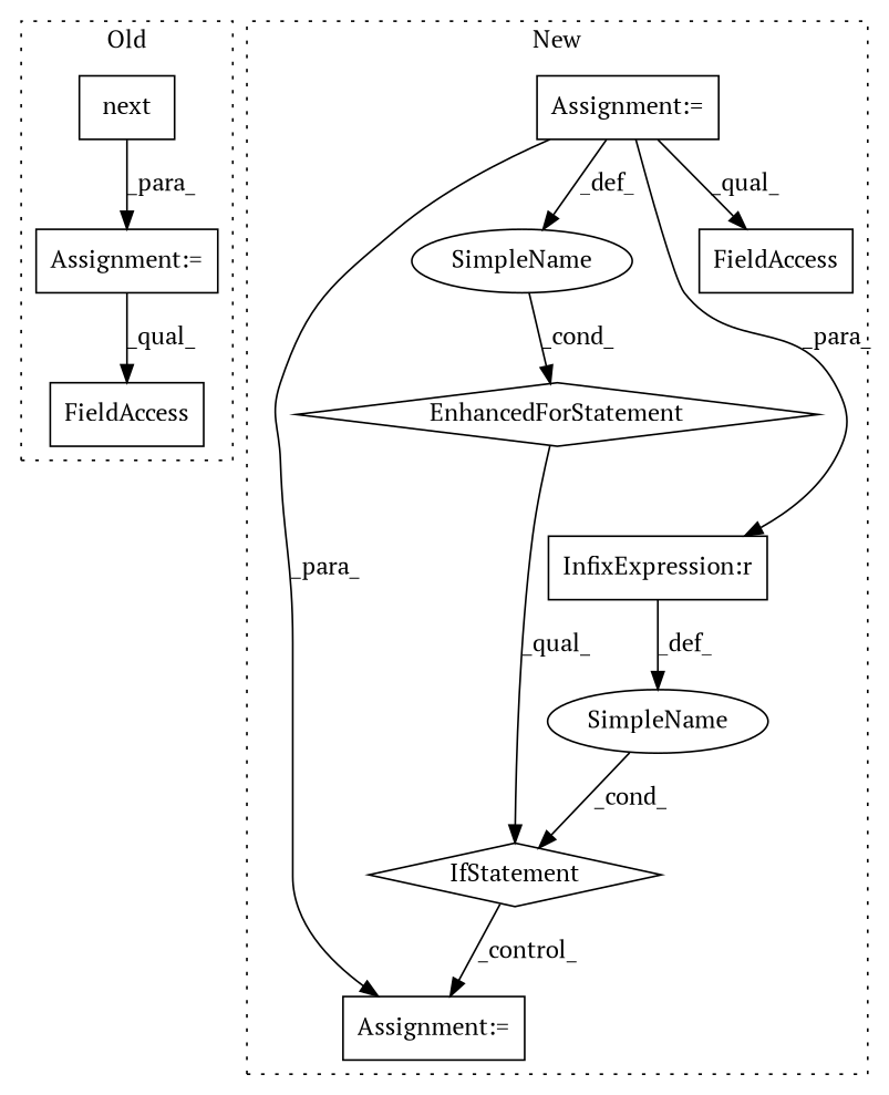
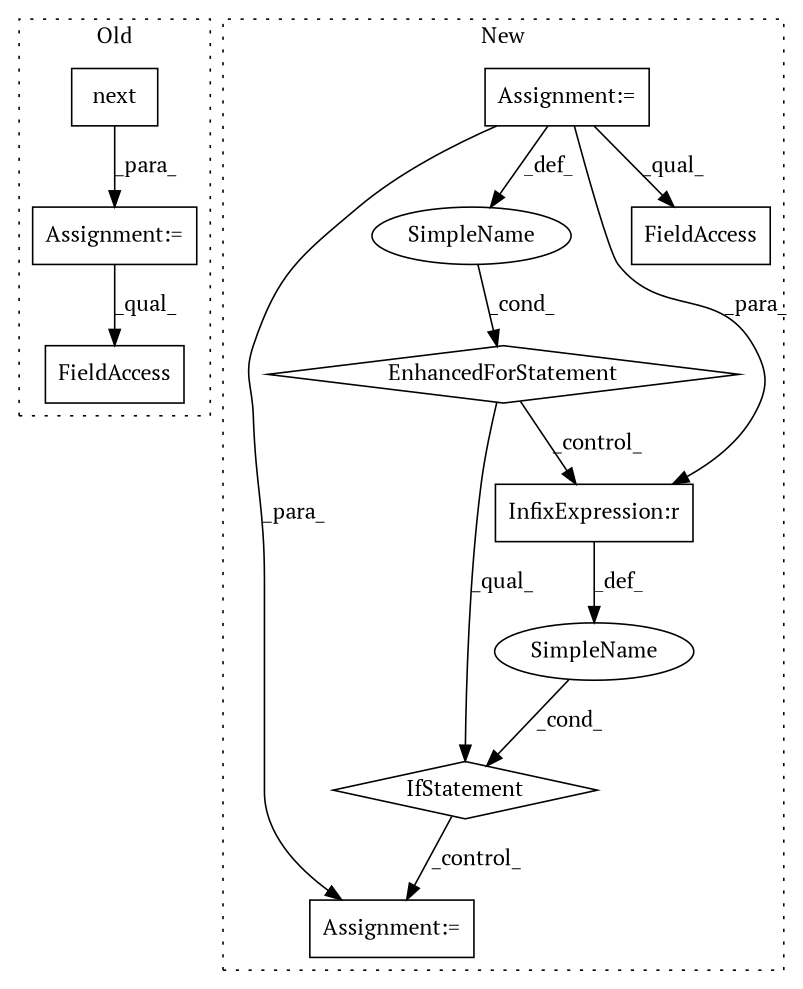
  digraph {
    fontname="PT Serif"
    node [a=7 fontname="PT Serif" l=1 s="10738,10851" shape=box]
    edge [fontname="PT Serif"]
    n1 [a=32 l=6 label=next s=10607]
    n2 [label="Assignment:=" s=10603]
    n3 [a=22 l=10 label=FieldAccess s=11087]
    n4 [a=25 l="4,2" label=IfStatement s="10863,10878" shape=diamond]
    n5 [label="Assignment:=" s=10972]
    n6 [a=42 label=SimpleName shape=ellipse l="" s=""]
    n7 [a=27 l=4 label="InfixExpression:r" s=10873]
    n8 [a=42 label=SimpleName s=10801 shape=ellipse]
    n9 [l="57,2" label="Assignment:="]
    n10 [a=70 l="57,2" label=EnhancedForStatement shape=diamond]
    n11 [a=22 l=10 label=FieldAccess s=10947]
    subgraph cluster_1 {
      label=Old
      style=dotted
      n1
      n2
      n3
    }
    subgraph cluster_2 {
      label=New
      style=dotted
      n4
      n5
      n6
      n7
      n8
      n9
      n10
      n11
    }
    n1 -> n2 [label=_para_]
    n2 -> n3 [label=_qual_]
    n4 -> n5 [label=_control_]
    n6 -> n4 [label=_cond_]
    n7 -> n6 [label=_def_]
    n8 -> n10 [label=_cond_]
    n9 -> n5 [label=_para_]
    n9 -> n7 [label=_para_]
    n9 -> n8 [label=_def_]
    n9 -> n11 [label=_qual_]
    n10 -> n4 [label=_qual_]
+   n10 -> n7 [label=_control_]
  }
